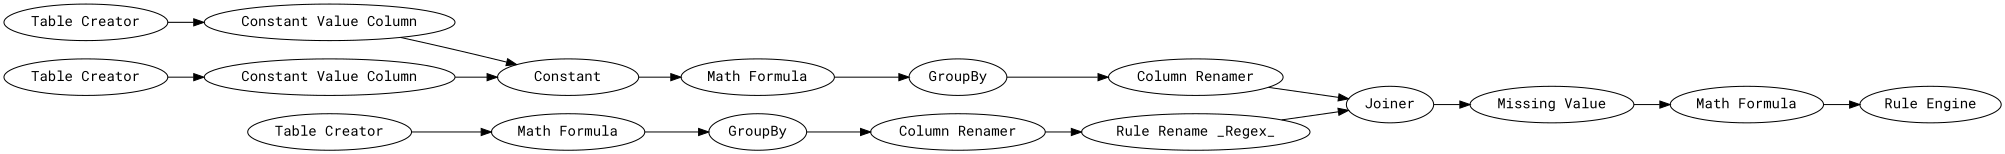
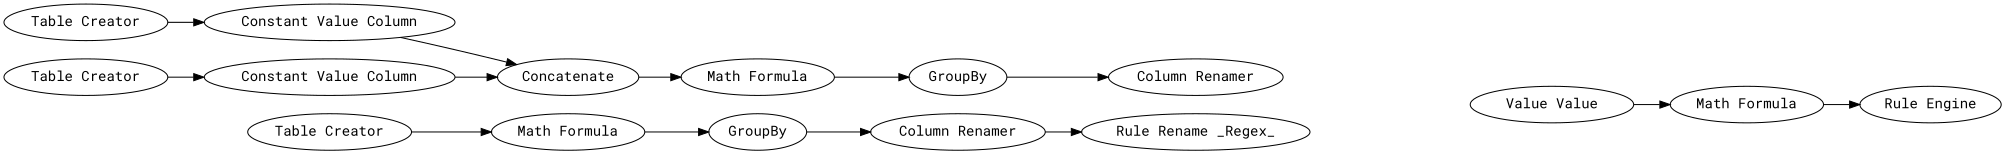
  digraph {
    fontname="Roboto Mono"
    rankdir=LR
    node [fontname="Roboto Mono"]
    edge [fontname="Roboto Mono"]
    n1 [label="Table Creator"]
    n2 [label="Constant Value Column"]
-   n3 [label=Constant]
+   n3 [label=Concatenate]
    n4 [label="Table Creator"]
    n5 [label="Constant Value Column"]
    n6 [label="Math Formula"]
    n7 [label=GroupBy]
    n8 [label="Column Renamer"]
-   n9 [label=Joiner]
-   n10 [label="Missing Value"]
+   n10 [label="Value Value"]
    n11 [label="Table Creator"]
    n12 [label="Math Formula"]
    n13 [label=GroupBy]
    n14 [label="Column Renamer"]
    n15 [label="Rule Rename _Regex_"]
    n16 [label="Math Formula"]
    n17 [label="Rule Engine"]
    n1 -> n2
    n2 -> n3
    n3 -> n6
    n4 -> n5
    n5 -> n3
    n6 -> n7
    n7 -> n8
-   n8 -> n9
-   n9 -> n10
    n10 -> n16
    n11 -> n12
    n12 -> n13
    n13 -> n14
    n14 -> n15
-   n15 -> n9
    n16 -> n17
  }
